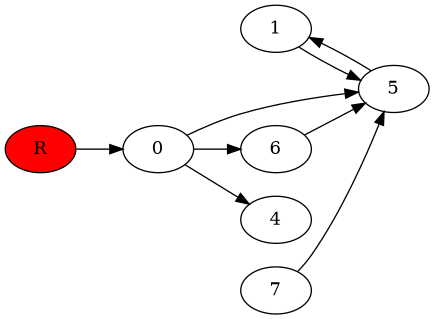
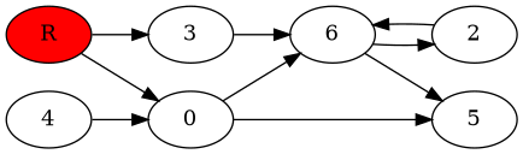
  digraph {
    rankdir=LR
-   1
    5
+   2
    6
+   3
    n6 [label=0]
    4
-   7
    R [fillcolor="#ff0000" style=filled]
-   1 -> 5
-   5 -> 1
+   2 -> 6
    6 -> 5
+   6 -> 2
+   3 -> 6
    n6 -> 5
    n6 -> 6
-   n6 -> 4
-   7 -> 5
+   4 -> n6
+   R -> 3
    R -> n6
  }
